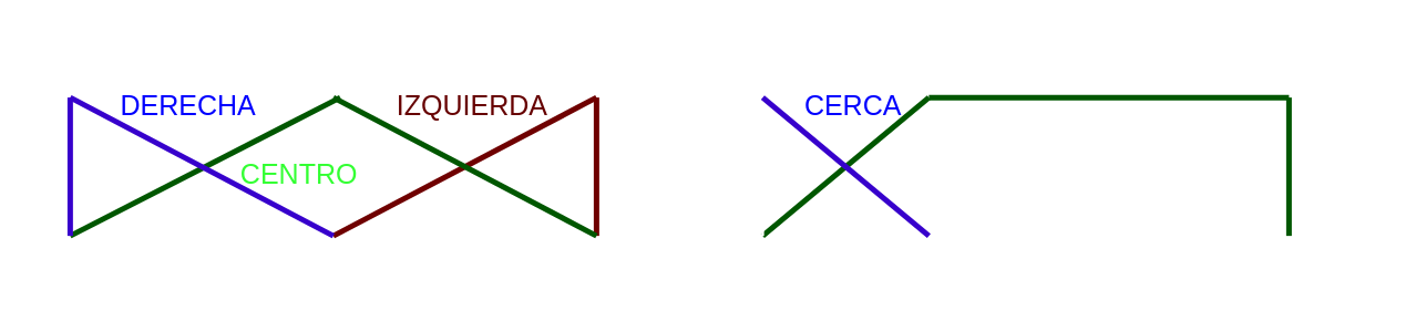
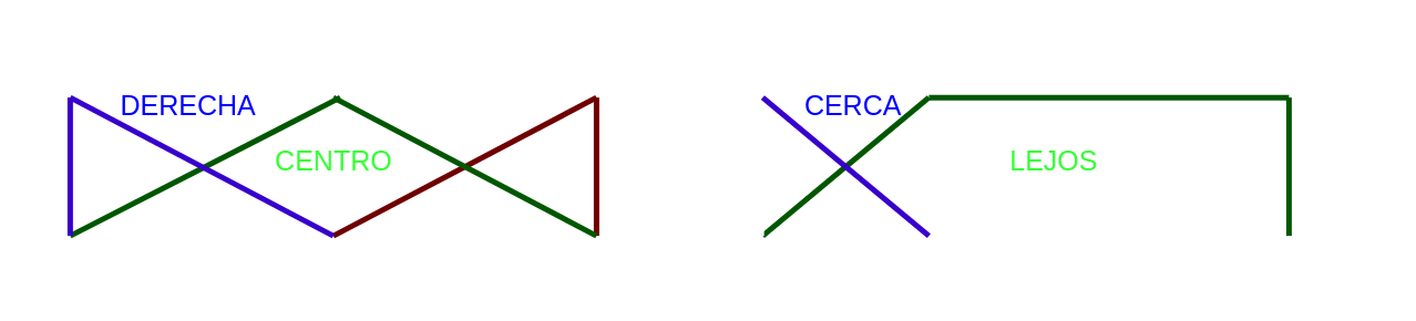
  <mxCell id="0" />
  <mxCell id="1" parent="0" />
  <mxCell id="2" value="" style="rounded=1;whiteSpace=wrap;html=1;fillColor=none;strokeColor=#FFFFFF;fontColor=#FFFFFF;" parent="1" vertex="1"><mxGeometry x="20" y="20" width="480" height="190" as="geometry" /></mxCell>
  <mxCell id="3" value="" style="endArrow=classic;html=1;startArrow=none;startFill=0;endFill=1;strokeWidth=2;fontColor=#FFFFFF;strokeColor=#FFFFFF;" parent="1" edge="1"><mxGeometry width="50" height="50" relative="1" as="geometry"><mxPoint x="50" y="170" as="sourcePoint" /><mxPoint x="450" y="170" as="targetPoint" /></mxGeometry></mxCell>
  <mxCell id="4" value="160" style="edgeLabel;html=1;align=center;verticalAlign=middle;resizable=0;points=[];fontColor=#FFFFFF;fontSize=20;labelBackgroundColor=none;" parent="3" vertex="1" connectable="0"><mxGeometry x="-0.535" y="1" relative="1" as="geometry"><mxPoint x="98" y="21" as="offset" /></mxGeometry></mxCell>
  <mxCell id="5" value="320pixeles" style="edgeLabel;html=1;align=center;verticalAlign=middle;resizable=0;points=[];fontColor=#FFFFFF;fontSize=20;labelBackgroundColor=none;" parent="3" vertex="1" connectable="0"><mxGeometry x="0.895" y="3" relative="1" as="geometry"><mxPoint y="23" as="offset" /></mxGeometry></mxCell>
  <mxCell id="6" value="" style="endArrow=none;html=1;fillColor=#008a00;strokeColor=#005700;strokeWidth=4;" parent="1" edge="1"><mxGeometry width="50" height="50" relative="1" as="geometry"><mxPoint x="50" y="170" as="sourcePoint" /><mxPoint x="245" y="70" as="targetPoint" /></mxGeometry></mxCell>
  <mxCell id="7" value="" style="endArrow=none;html=1;fillColor=#a20025;strokeColor=#6F0000;strokeWidth=4;" parent="1" edge="1"><mxGeometry width="50" height="50" relative="1" as="geometry"><mxPoint x="240" y="170" as="sourcePoint" /><mxPoint x="430" y="70" as="targetPoint" /></mxGeometry></mxCell>
  <mxCell id="8" value="" style="endArrow=none;html=1;fillColor=#a20025;strokeColor=#6F0000;strokeWidth=4;" parent="1" edge="1"><mxGeometry width="50" height="50" relative="1" as="geometry"><mxPoint x="430" y="170" as="sourcePoint" /><mxPoint x="430" y="70" as="targetPoint" /></mxGeometry></mxCell>
  <mxCell id="9" value="" style="endArrow=classic;html=1;startArrow=none;startFill=0;endFill=1;strokeWidth=2;fontColor=#FFFFFF;strokeColor=#FFFFFF;" parent="1" edge="1"><mxGeometry width="50" height="50" relative="1" as="geometry"><mxPoint x="50" y="170" as="sourcePoint" /><mxPoint x="50" y="40" as="targetPoint" /></mxGeometry></mxCell>
  <mxCell id="10" value="" style="endArrow=none;html=1;fontColor=#33FF33;strokeWidth=4;fillColor=#6a00ff;strokeColor=#3700CC;" parent="1" edge="1"><mxGeometry width="50" height="50" relative="1" as="geometry"><mxPoint x="50" y="70" as="sourcePoint" /><mxPoint x="240" y="170" as="targetPoint" /></mxGeometry></mxCell>
- <mxCell id="11" value="CENTRO" style="text;html=1;align=center;verticalAlign=middle;resizable=0;points=[];autosize=1;strokeColor=none;fillColor=none;fontColor=#33FF33;fontSize=20;" parent="1" vertex="1"><mxGeometry x="165" y="110" width="100" height="30" as="geometry" /></mxCell>
+ <mxCell id="11" value="CENTRO" style="text;html=1;align=center;verticalAlign=middle;resizable=0;points=[];autosize=1;strokeColor=none;fillColor=none;fontColor=#33FF33;fontSize=20;" parent="1" vertex="1"><mxGeometry x="190" y="100" width="100" height="30" as="geometry" /></mxCell>
  <mxCell id="12" value="DERECHA" style="text;html=1;align=center;verticalAlign=middle;resizable=0;points=[];autosize=1;fontColor=#0000FF;fontSize=20;" parent="1" vertex="1"><mxGeometry x="80" y="60" width="110" height="30" as="geometry" /></mxCell>
  <mxCell id="13" value="" style="endArrow=none;html=1;fillColor=#008a00;strokeColor=#005700;strokeWidth=4;" parent="1" edge="1"><mxGeometry width="50" height="50" relative="1" as="geometry"><mxPoint x="240" y="70" as="sourcePoint" /><mxPoint x="430" y="170" as="targetPoint" /></mxGeometry></mxCell>
- <mxCell id="14" value="IZQUIERDA" style="text;html=1;align=center;verticalAlign=middle;resizable=0;points=[];autosize=1;fontColor=#660000;fontSize=20;" parent="1" vertex="1"><mxGeometry x="280" y="60" width="120" height="30" as="geometry" /></mxCell>
  <mxCell id="15" value="0" style="edgeLabel;html=1;align=center;verticalAlign=middle;resizable=0;points=[];fontColor=#FFFFFF;fontSize=20;labelBackgroundColor=none;" parent="1" vertex="1" connectable="0"><mxGeometry x="60" y="190" as="geometry"><mxPoint x="-6" y="-4" as="offset" /></mxGeometry></mxCell>
  <mxCell id="16" value="" style="endArrow=none;html=1;fontColor=#33FF33;strokeWidth=4;fillColor=#6a00ff;strokeColor=#3700CC;" parent="1" edge="1"><mxGeometry width="50" height="50" relative="1" as="geometry"><mxPoint x="50" y="70" as="sourcePoint" /><mxPoint x="50" y="170" as="targetPoint" /></mxGeometry></mxCell>
  <mxCell id="17" value="" style="rounded=1;whiteSpace=wrap;html=1;fillColor=none;strokeColor=#FFFFFF;fontColor=#FFFFFF;" parent="1" vertex="1"><mxGeometry x="520" y="20" width="480" height="190" as="geometry" /></mxCell>
  <mxCell id="18" value="" style="endArrow=classic;html=1;startArrow=none;startFill=0;endFill=1;strokeWidth=2;fontColor=#000000;strokeColor=#FFFFFF;" parent="1" edge="1"><mxGeometry width="50" height="50" relative="1" as="geometry"><mxPoint x="550" y="170" as="sourcePoint" /><mxPoint x="950" y="170" as="targetPoint" /></mxGeometry></mxCell>
  <mxCell id="19" value="90" style="edgeLabel;html=1;align=center;verticalAlign=middle;resizable=0;points=[];fontColor=#FFFFFF;fontSize=20;labelBackgroundColor=none;" parent="18" vertex="1" connectable="0"><mxGeometry x="-0.535" y="1" relative="1" as="geometry"><mxPoint x="27" y="21" as="offset" /></mxGeometry></mxCell>
  <mxCell id="20" value="500cm" style="edgeLabel;html=1;align=center;verticalAlign=middle;resizable=0;points=[];fontColor=#FFFFFF;fontSize=20;labelBackgroundColor=none;" parent="18" vertex="1" connectable="0"><mxGeometry x="0.895" y="3" relative="1" as="geometry"><mxPoint y="23" as="offset" /></mxGeometry></mxCell>
  <mxCell id="21" value="" style="endArrow=none;html=1;fillColor=#008a00;strokeColor=#005700;strokeWidth=4;" parent="1" edge="1"><mxGeometry width="50" height="50" relative="1" as="geometry"><mxPoint x="550" y="170" as="sourcePoint" /><mxPoint x="670" y="70" as="targetPoint" /></mxGeometry></mxCell>
  <mxCell id="22" value="" style="endArrow=none;html=1;fillColor=#008a00;strokeColor=#005700;strokeWidth=4;" parent="1" edge="1"><mxGeometry width="50" height="50" relative="1" as="geometry"><mxPoint x="670" y="70" as="sourcePoint" /><mxPoint x="930" y="70" as="targetPoint" /></mxGeometry></mxCell>
  <mxCell id="23" value="" style="endArrow=none;html=1;fillColor=#008a00;strokeColor=#005700;strokeWidth=4;" parent="1" edge="1"><mxGeometry width="50" height="50" relative="1" as="geometry"><mxPoint x="930" y="170" as="sourcePoint" /><mxPoint x="930" y="70" as="targetPoint" /></mxGeometry></mxCell>
  <mxCell id="24" value="" style="endArrow=classic;html=1;startArrow=none;startFill=0;endFill=1;strokeWidth=2;fontColor=#000000;strokeColor=#FFFFFF;" parent="1" edge="1"><mxGeometry width="50" height="50" relative="1" as="geometry"><mxPoint x="550" y="170" as="sourcePoint" /><mxPoint x="550" y="40" as="targetPoint" /></mxGeometry></mxCell>
  <mxCell id="25" value="" style="endArrow=none;html=1;fontColor=#33FF33;strokeWidth=4;fillColor=#6a00ff;strokeColor=#3700CC;" parent="1" edge="1"><mxGeometry width="50" height="50" relative="1" as="geometry"><mxPoint x="550" y="70" as="sourcePoint" /><mxPoint x="670" y="170" as="targetPoint" /></mxGeometry></mxCell>
+ <mxCell id="26" value="LEJOS" style="text;html=1;align=center;verticalAlign=middle;resizable=0;points=[];autosize=1;strokeColor=none;fillColor=none;fontColor=#33FF33;fontSize=20;" parent="1" vertex="1"><mxGeometry x="720" y="100" width="80" height="30" as="geometry" /></mxCell>
  <mxCell id="27" value="CERCA" style="text;html=1;align=center;verticalAlign=middle;resizable=0;points=[];autosize=1;fontColor=#0000FF;fontSize=20;" parent="1" vertex="1"><mxGeometry x="570" y="60" width="90" height="30" as="geometry" /></mxCell>
  <mxCell id="28" value="&lt;font style=&quot;font-size: 20px&quot;&gt;distancia sensada&lt;/font&gt;" style="text;strokeColor=none;fillColor=none;html=1;fontSize=24;fontStyle=1;verticalAlign=middle;align=center;fontColor=#FFFFFF;" parent="1" vertex="1"><mxGeometry x="800" y="20" width="195" height="40" as="geometry" /></mxCell>
  <mxCell id="29" value="&lt;font style=&quot;font-size: 20px&quot;&gt;centro de masa&lt;/font&gt;" style="text;strokeColor=none;fillColor=none;html=1;fontSize=24;fontStyle=1;verticalAlign=middle;align=center;fontColor=#FFFFFF;" parent="1" vertex="1"><mxGeometry x="330" y="20" width="160" height="40" as="geometry" /></mxCell>
  <mxCell id="30" value="0" style="edgeLabel;html=1;align=center;verticalAlign=middle;resizable=0;points=[];fontColor=#FFFFFF;fontSize=20;labelBackgroundColor=none;" parent="1" vertex="1" connectable="0"><mxGeometry x="680.103" y="200" as="geometry"><mxPoint x="-122" y="-12" as="offset" /></mxGeometry></mxCell>
  <mxCell id="31" value="1" style="edgeLabel;html=1;align=center;verticalAlign=middle;resizable=0;points=[];fontColor=#FFFFFF;fontSize=20;labelBackgroundColor=none;" parent="1" vertex="1" connectable="0"><mxGeometry x="40" y="75" as="geometry"><mxPoint x="-5" y="-4" as="offset" /></mxGeometry></mxCell>
  <mxCell id="32" value="1" style="edgeLabel;html=1;align=center;verticalAlign=middle;resizable=0;points=[];fontColor=#FFFFFF;fontSize=20;labelBackgroundColor=none;" parent="1" vertex="1" connectable="0"><mxGeometry x="50" y="80" as="geometry"><mxPoint x="485" y="-10" as="offset" /></mxGeometry></mxCell>
